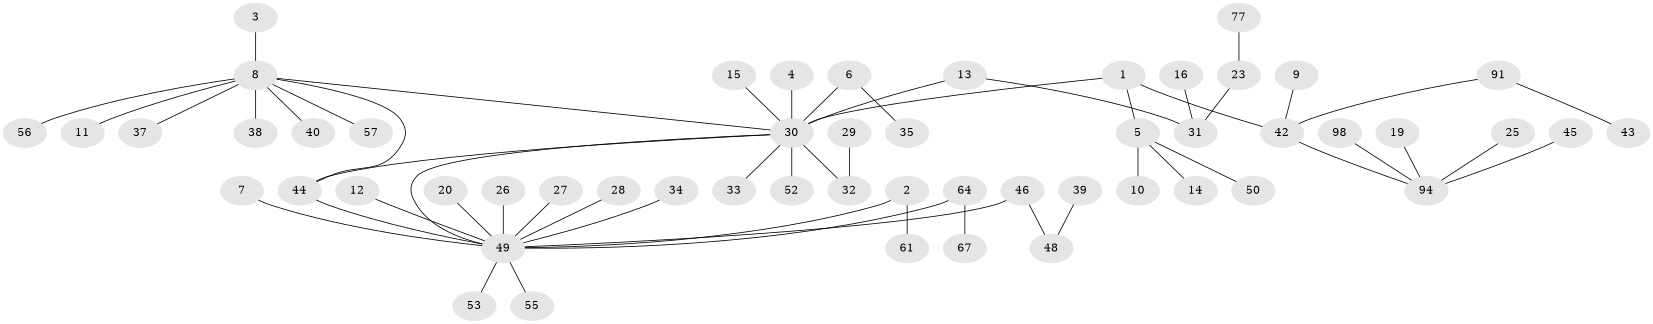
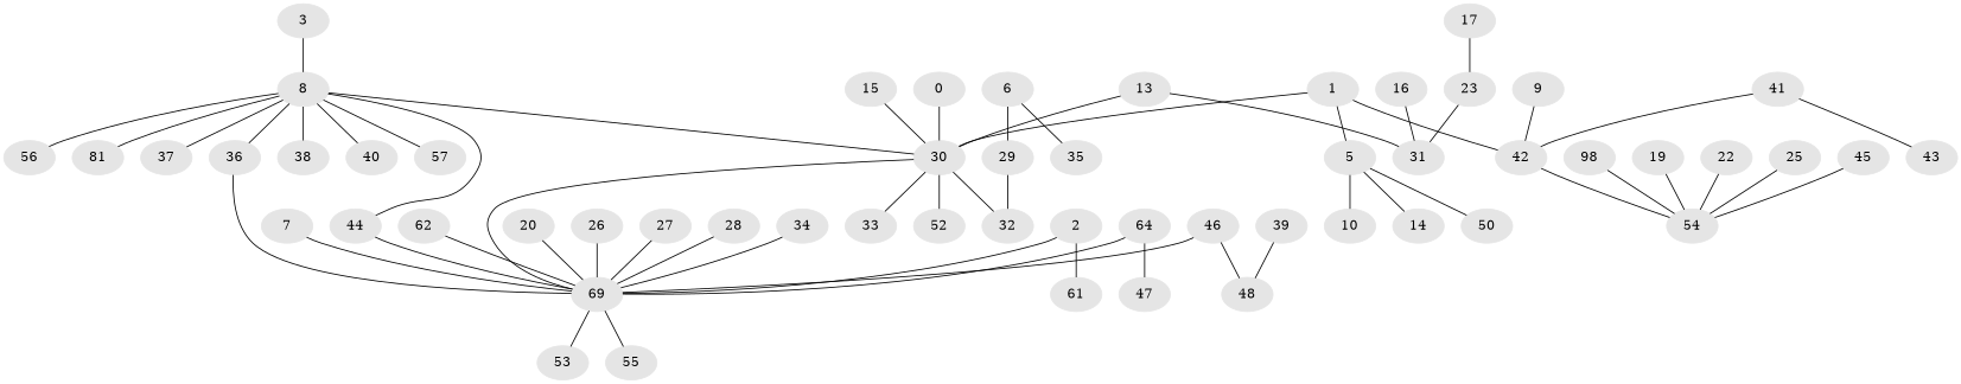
  graph {
    node [color=gray90 style=filled]
    edge [weight=1.0]
    1
    5
    30
    42
    10
    14
    50
-   49
+   49 [label=69]
    44
    32
    33
    52
-   54 [label=94]
+   54
    n14 [label=61]
    2
    53
    55
    3
    8
-   11
+   11 [label=81]
+   36
    37
    38
    40
    n25 [label=57]
    56
-   4
+   4 [label=0]
    6
    35
    7
    9
-   12
+   12 [label=62]
    13
    31
    15
    16
-   17 [label=77]
+   17
    23
    n39 [label=98]
    19
    20
+   22
    n43 [label=64]
-   47 [label=67]
+   47
    25
    26
    27
    28
    29
    34
    39
    48
-   41 [label=91]
+   41
    43
    45
    46
    1 -- 5
    1 -- 30
    1 -- 42
    5 -- 10
    5 -- 14
    5 -- 50
    30 -- 49
-   30 -- 44
    30 -- 32
    30 -- 33
    30 -- 52
    42 -- 54
    49 -- 53
    49 -- 55
    44 -- 49
    2 -- 49
    2 -- n14
    3 -- 8
    8 -- 30
    8 -- 44
    8 -- 11
+   8 -- 36
    8 -- 37
    8 -- 38
    8 -- 40
    8 -- n25
    8 -- 56
+   36 -- 49
    4 -- 30
-   6 -- 30
+   6 -- 29
    6 -- 35
    7 -- 49
    9 -- 42
    12 -- 49
    13 -- 30
    13 -- 31
    15 -- 30
    16 -- 31
    17 -- 23
    23 -- 31
    n39 -- 54
    19 -- 54
    20 -- 49
+   22 -- 54
    n43 -- 49
    n43 -- 47
    25 -- 54
    26 -- 49
    27 -- 49
    28 -- 49
    29 -- 32
    34 -- 49
    39 -- 48
    41 -- 42
    41 -- 43
    45 -- 54
    46 -- 49
    46 -- 48
  }
